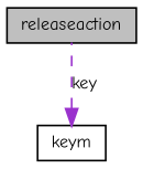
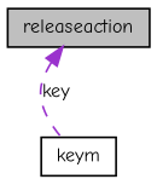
  digraph {
    fontname="Comic Neue"
    node [color=black fontname="Comic Neue" fontsize=10 shape=record style=filled]
    n1 [fillcolor=grey75 fontcolor=black height=0.2 label=releaseaction width=0.4]
    n2 [fillcolor=white height=0.2 label=keym width=0.4]
-   n2 -> n1 [color=darkorchid3 dir=back fontname="Comic Neue" fontsize=10 label=key labelfontname=FreeSans labelfontsize=10 style=dashed]
+   n1 -> n2 [color=darkorchid3 dir=back fontname="Comic Neue" fontsize=10 label=key labelfontname=FreeSans labelfontsize=10 style=dashed]
  }
